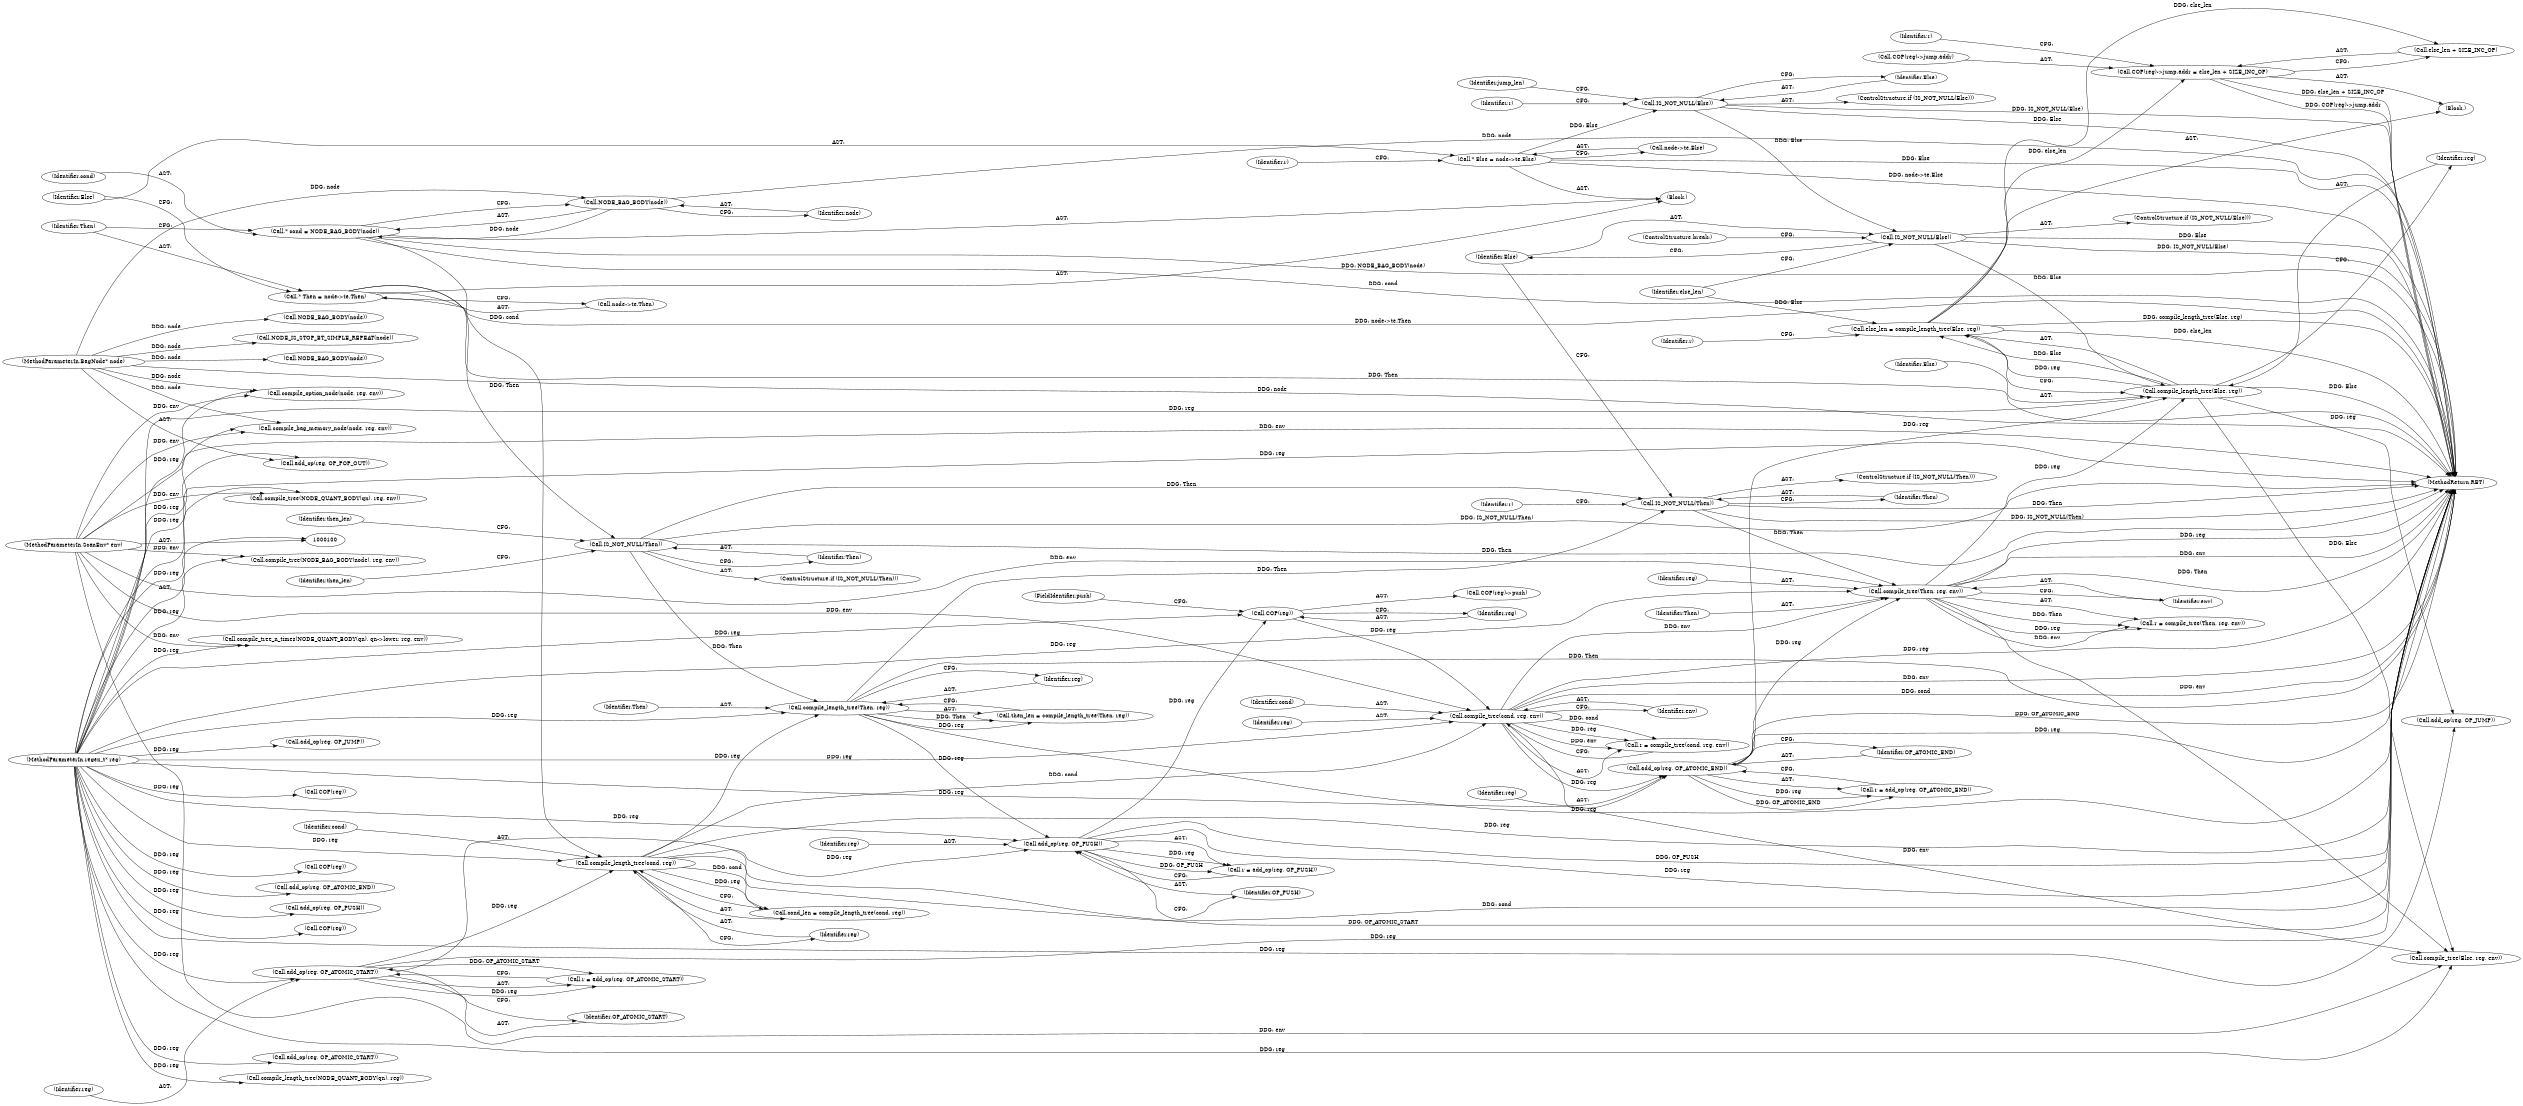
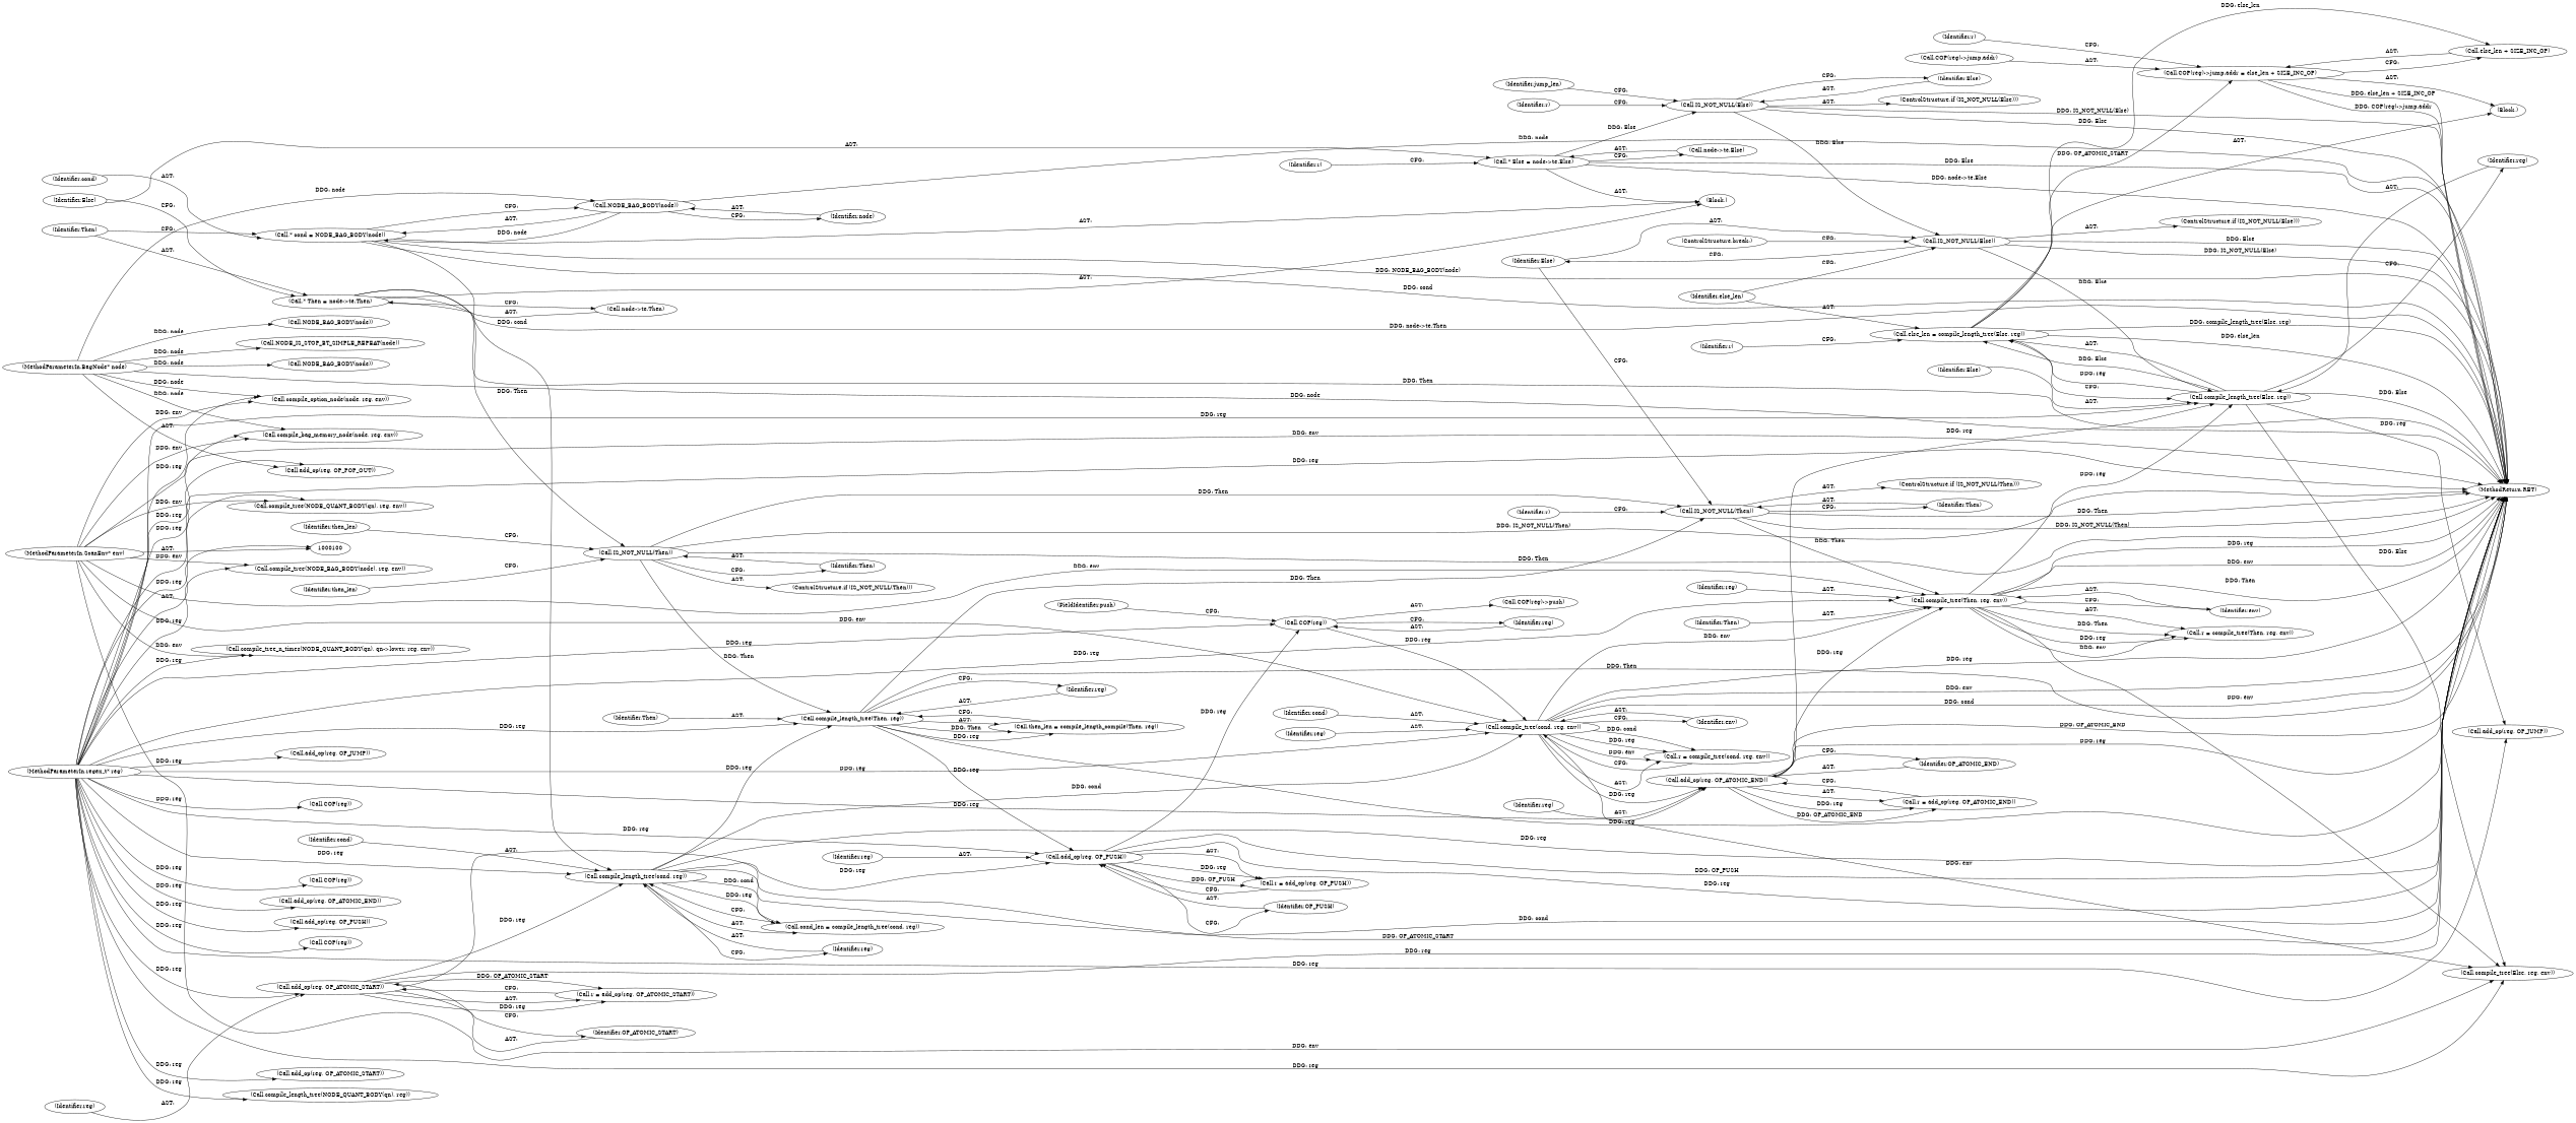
  digraph {
    rankdir=LR
    n1 [label="(Call,COP(reg)->jump.addr = else_len + SIZE_INC_OP)"]
    n2 [label="(Block,)"]
    n3 [label="(MethodReturn,RET)"]
    n4 [label="(Call,else_len + SIZE_INC_OP)"]
    n5 [label="(Call,else_len = compile_length_tree(Else, reg))"]
    n6 [label="(Call,compile_length_tree(Else, reg))"]
    n7 [label="(Identifier,reg)"]
    n8 [label="(Call,add_op(reg, OP_JUMP))"]
    n9 [label="(Call,compile_tree(Else, reg, env))"]
    n10 [label="(Call,IS_NOT_NULL(Else))"]
    n11 [label="(Identifier,Else)"]
    n12 [label="(ControlStructure,if (IS_NOT_NULL(Else)))"]
    n13 [label="(Call,IS_NOT_NULL(Then))"]
    n14 [label="(Call,IS_NOT_NULL(Else))"]
    n15 [label="(ControlStructure,if (IS_NOT_NULL(Else)))"]
    n16 [label="(Identifier,Else)"]
    n17 [label="(Call,* Else = node->te.Else)"]
    n18 [label="(Call,node->te.Else)"]
    n19 [label="(Block,)"]
    n20 [label="(Call,add_op(reg, OP_ATOMIC_END))"]
    n21 [label="(Call,compile_tree(Then, reg, env))"]
    n22 [label="(Identifier,OP_ATOMIC_END)"]
    n23 [label="(Call,r = add_op(reg, OP_ATOMIC_END))"]
    n24 [label="(Identifier,env)"]
    n25 [label="(Call,r = compile_tree(Then, reg, env))"]
    n26 [label="(Call,compile_tree(cond, reg, env))"]
    n27 [label="(Call,r = compile_tree(cond, reg, env))"]
    n28 [label="(Identifier,env)"]
    n29 [label="(Call,compile_length_tree(cond, reg))"]
    n30 [label="(Call,add_op(reg, OP_PUSH))"]
    n31 [label="(Call,compile_length_tree(Then, reg))"]
    n32 [label="(Call,cond_len = compile_length_tree(cond, reg))"]
    n33 [label="(Identifier,reg)"]
    n34 [label="(Call,COP(reg))"]
    n35 [label="(Call,r = add_op(reg, OP_PUSH))"]
    n36 [label="(Identifier,OP_PUSH)"]
    n37 [label="(Identifier,reg)"]
-   n38 [label="(Call,then_len = compile_length_tree(Then, reg))"]
+   n38 [label="(Call,then_len = compile_length_compile(Then, reg))"]
    n39 [label="(Call,* cond = NODE_BAG_BODY(node))"]
    n40 [label="(Call,NODE_BAG_BODY(node))"]
    n41 [label="(Identifier,node)"]
    n42 [label="(MethodParameterIn,BagNode* node)"]
    n43 [label="(Call,compile_option_node(node, reg, env))"]
    n44 [label="(Call,NODE_BAG_BODY(node))"]
    n45 [label="(Call,compile_bag_memory_node(node, reg, env))"]
    n46 [label="(Call,NODE_BAG_BODY(node))"]
    n47 [label="(Call,NODE_IS_STOP_BT_SIMPLE_REPEAT(node))"]
    n48 [label="(Call,add_op(reg, OP_POP_OUT))"]
    n49 [label="(Call,add_op(reg, OP_ATOMIC_START))"]
    n50 [label="(Identifier,OP_ATOMIC_START)"]
    n51 [label="(Call,r = add_op(reg, OP_ATOMIC_START))"]
    n52 [label="(MethodParameterIn,regex_t* reg)"]
    1000100
    n54 [label="(Call,add_op(reg, OP_ATOMIC_END))"]
    n55 [label="(Call,add_op(reg, OP_PUSH))"]
    n56 [label="(Call,compile_tree(NODE_BAG_BODY(node), reg, env))"]
    n57 [label="(Call,COP(reg))"]
    n58 [label="(Call,add_op(reg, OP_ATOMIC_START))"]
    n59 [label="(Call,compile_length_tree(NODE_QUANT_BODY(qn), reg))"]
    n60 [label="(Call,add_op(reg, OP_JUMP))"]
    n61 [label="(Call,COP(reg))"]
    n62 [label="(Call,compile_tree_n_times(NODE_QUANT_BODY(qn), qn->lower, reg, env))"]
    n63 [label="(Call,COP(reg))"]
    n64 [label="(Call,compile_tree(NODE_QUANT_BODY(qn), reg, env))"]
    n65 [label="(Identifier,reg)"]
    n66 [label="(Call,COP(reg)->push)"]
    n67 [label="(Identifier,Then)"]
    n68 [label="(ControlStructure,if (IS_NOT_NULL(Then)))"]
    n69 [label="(Call,IS_NOT_NULL(Then))"]
    n70 [label="(ControlStructure,if (IS_NOT_NULL(Then)))"]
    n71 [label="(Identifier,Then)"]
    n72 [label="(Call,* Then = node->te.Then)"]
    n73 [label="(Call,node->te.Then)"]
    n74 [label="(MethodParameterIn,ScanEnv* env)"]
    n75 [label="(Identifier,Else)"]
    n76 [label="(FieldIdentifier,push)"]
    n77 [label="(Identifier,Then)"]
    n78 [label="(Identifier,then_len)"]
    n79 [label="(Identifier,reg)"]
    n80 [label="(Identifier,cond)"]
    n81 [label="(Identifier,else_len)"]
    n82 [label="(Identifier,r)"]
    n83 [label="(Identifier,r)"]
    n84 [label="(Identifier,Then)"]
    n85 [label="(Identifier,cond)"]
    n86 [label="(Identifier,reg)"]
    n87 [label="(Identifier,then_len)"]
    n88 [label="(ControlStructure,break;)"]
    n89 [label="(Identifier,reg)"]
    n90 [label="(Identifier,r)"]
    n91 [label="(Identifier,reg)"]
    n92 [label="(Identifier,r)"]
    n93 [label="(Identifier,jump_len)"]
    n94 [label="(Identifier,Else)"]
    n95 [label="(Identifier,reg)"]
    n96 [label="(Identifier,r)"]
    n97 [label="(Call,COP(reg)->jump.addr)"]
    n98 [label="(Identifier,Then)"]
    n99 [label="(Identifier,cond)"]
    n1 -> n2 [label="AST: "]
    n1 -> n3 [label="DDG: COP(reg)->jump.addr"]
    n1 -> n3 [label="DDG: else_len + SIZE_INC_OP"]
    n1 -> n4 [label="CFG: "]
    n4 -> n1 [label="AST: "]
-   n5 -> n1 [label="DDG: else_len"]
+   n5 -> n1 [label="DDG: OP_ATOMIC_START"]
    n5 -> n2 [label="AST: "]
    n5 -> n3 [label="DDG: compile_length_tree(Else, reg)"]
    n5 -> n3 [label="DDG: else_len"]
    n5 -> n4 [label="DDG: else_len"]
    n5 -> n6 [label="CFG: "]
    n6 -> n3 [label="DDG: Else"]
    n6 -> n5 [label="AST: "]
    n6 -> n5 [label="DDG: Else"]
    n6 -> n5 [label="DDG: reg"]
    n6 -> n7 [label="CFG: "]
    n6 -> n8 [label="DDG: reg"]
    n6 -> n9 [label="DDG: Else"]
    n7 -> n6 [label="AST: "]
    n10 -> n3 [label="DDG: Else"]
    n10 -> n3 [label="DDG: IS_NOT_NULL(Else)"]
    n10 -> n6 [label="DDG: Else"]
    n10 -> n11 [label="CFG: "]
    n10 -> n12 [label="AST: "]
    n11 -> n10 [label="AST: "]
    n11 -> n13 [label="CFG: "]
    n13 -> n3 [label="DDG: IS_NOT_NULL(Then)"]
    n13 -> n3 [label="DDG: Then"]
    n13 -> n21 [label="DDG: Then"]
    n13 -> n67 [label="CFG: "]
    n13 -> n68 [label="AST: "]
    n14 -> n3 [label="DDG: IS_NOT_NULL(Else)"]
    n14 -> n3 [label="DDG: Else"]
    n14 -> n10 [label="DDG: Else"]
    n14 -> n15 [label="AST: "]
    n14 -> n16 [label="CFG: "]
    n16 -> n14 [label="AST: "]
    n17 -> n3 [label="DDG: Else"]
    n17 -> n3 [label="DDG: node->te.Else"]
    n17 -> n14 [label="DDG: Else"]
    n17 -> n18 [label="CFG: "]
    n17 -> n19 [label="AST: "]
    n18 -> n17 [label="AST: "]
    n20 -> n3 [label="DDG: reg"]
    n20 -> n3 [label="DDG: OP_ATOMIC_END"]
    n20 -> n6 [label="DDG: reg"]
    n20 -> n21 [label="DDG: reg"]
    n20 -> n22 [label="CFG: "]
    n20 -> n23 [label="AST: "]
    n20 -> n23 [label="DDG: reg"]
    n20 -> n23 [label="DDG: OP_ATOMIC_END"]
    n21 -> n3 [label="DDG: env"]
    n21 -> n3 [label="DDG: Then"]
    n21 -> n3 [label="DDG: reg"]
    n21 -> n6 [label="DDG: reg"]
    n21 -> n9 [label="DDG: env"]
    n21 -> n24 [label="CFG: "]
    n21 -> n25 [label="AST: "]
    n21 -> n25 [label="DDG: Then"]
    n21 -> n25 [label="DDG: reg"]
    n21 -> n25 [label="DDG: env"]
    n22 -> n20 [label="AST: "]
    n23 -> n20 [label="CFG: "]
    n24 -> n21 [label="AST: "]
    n26 -> n3 [label="DDG: cond"]
    n26 -> n3 [label="DDG: env"]
    n26 -> n3 [label="DDG: reg"]
    n26 -> n9 [label="DDG: env"]
    n26 -> n20 [label="DDG: reg"]
    n26 -> n21 [label="DDG: env"]
    n26 -> n27 [label="AST: "]
    n26 -> n27 [label="DDG: cond"]
    n26 -> n27 [label="DDG: reg"]
    n26 -> n27 [label="DDG: env"]
    n26 -> n28 [label="CFG: "]
    n27 -> n26 [label="CFG: "]
    n28 -> n26 [label="AST: "]
    n29 -> n3 [label="DDG: cond"]
    n29 -> n3 [label="DDG: reg"]
    n29 -> n26 [label="DDG: cond"]
    n29 -> n30 [label="DDG: reg"]
    n29 -> n31 [label="DDG: reg"]
    n29 -> n32 [label="AST: "]
    n29 -> n32 [label="DDG: cond"]
    n29 -> n32 [label="DDG: reg"]
    n29 -> n33 [label="CFG: "]
    n30 -> n3 [label="DDG: OP_PUSH"]
    n30 -> n3 [label="DDG: reg"]
    n30 -> n34 [label="DDG: reg"]
    n30 -> n35 [label="AST: "]
    n30 -> n35 [label="DDG: reg"]
    n30 -> n35 [label="DDG: OP_PUSH"]
    n30 -> n36 [label="CFG: "]
    n31 -> n3 [label="DDG: Then"]
    n31 -> n3 [label="DDG: reg"]
    n31 -> n13 [label="DDG: Then"]
    n31 -> n30 [label="DDG: reg"]
    n31 -> n37 [label="CFG: "]
    n31 -> n38 [label="AST: "]
    n31 -> n38 [label="DDG: Then"]
    n31 -> n38 [label="DDG: reg"]
    n32 -> n29 [label="CFG: "]
    n33 -> n29 [label="AST: "]
    n34 -> n26 [label="DDG: reg"]
    n34 -> n65 [label="CFG: "]
    n34 -> n66 [label="AST: "]
    n35 -> n30 [label="CFG: "]
    n36 -> n30 [label="AST: "]
    n37 -> n31 [label="AST: "]
    n38 -> n31 [label="CFG: "]
    n39 -> n3 [label="DDG: NODE_BAG_BODY(node)"]
    n39 -> n3 [label="DDG: cond"]
    n39 -> n19 [label="AST: "]
    n39 -> n29 [label="DDG: cond"]
    n39 -> n40 [label="CFG: "]
    n40 -> n3 [label="DDG: node"]
    n40 -> n39 [label="AST: "]
    n40 -> n39 [label="DDG: node"]
    n40 -> n41 [label="CFG: "]
    n41 -> n40 [label="AST: "]
    n42 -> n3 [label="DDG: node"]
    n42 -> n40 [label="DDG: node"]
    n42 -> n43 [label="DDG: node"]
    n42 -> n44 [label="DDG: node"]
    n42 -> n45 [label="DDG: node"]
    n42 -> n46 [label="DDG: node"]
    n42 -> n47 [label="DDG: node"]
    n42 -> n48 [label="AST: "]
    n49 -> n3 [label="DDG: reg"]
    n49 -> n3 [label="DDG: OP_ATOMIC_START"]
    n49 -> n29 [label="DDG: reg"]
    n49 -> n50 [label="CFG: "]
    n49 -> n51 [label="AST: "]
    n49 -> n51 [label="DDG: reg"]
    n49 -> n51 [label="DDG: OP_ATOMIC_START"]
    n50 -> n49 [label="AST: "]
    n51 -> n49 [label="CFG: "]
    n52 -> n3 [label="DDG: reg"]
    n52 -> n6 [label="DDG: reg"]
    n52 -> n8 [label="DDG: reg"]
    n52 -> n9 [label="DDG: reg"]
    n52 -> n20 [label="DDG: reg"]
    n52 -> n21 [label="DDG: reg"]
    n52 -> n26 [label="DDG: reg"]
    n52 -> n29 [label="DDG: reg"]
    n52 -> n30 [label="DDG: reg"]
    n52 -> n31 [label="DDG: reg"]
    n52 -> n34 [label="DDG: reg"]
    n52 -> n43 [label="DDG: reg"]
    n52 -> n45 [label="DDG: reg"]
    n52 -> n48 [label="DDG: reg"]
    n52 -> n49 [label="DDG: reg"]
    n52 -> 1000100 [label="AST: "]
    n52 -> n54 [label="DDG: reg"]
    n52 -> n55 [label="DDG: reg"]
    n52 -> n56 [label="DDG: reg"]
    n52 -> n57 [label="DDG: reg"]
    n52 -> n58 [label="DDG: reg"]
    n52 -> n59 [label="DDG: reg"]
    n52 -> n60 [label="DDG: reg"]
    n52 -> n61 [label="DDG: reg"]
    n52 -> n62 [label="DDG: reg"]
    n52 -> n63 [label="DDG: reg"]
    n52 -> n64 [label="DDG: reg"]
    n65 -> n34 [label="AST: "]
    n67 -> n13 [label="AST: "]
    n69 -> n3 [label="DDG: Then"]
    n69 -> n3 [label="DDG: IS_NOT_NULL(Then)"]
    n69 -> n13 [label="DDG: Then"]
    n69 -> n31 [label="DDG: Then"]
    n69 -> n70 [label="AST: "]
    n69 -> n71 [label="CFG: "]
    n71 -> n69 [label="AST: "]
    n72 -> n3 [label="DDG: node->te.Then"]
    n72 -> n3 [label="DDG: Then"]
    n72 -> n19 [label="AST: "]
    n72 -> n69 [label="DDG: Then"]
    n72 -> n73 [label="CFG: "]
    n73 -> n72 [label="AST: "]
    n74 -> n3 [label="DDG: env"]
    n74 -> n9 [label="DDG: env"]
    n74 -> n21 [label="DDG: env"]
    n74 -> n26 [label="DDG: env"]
    n74 -> n43 [label="DDG: env"]
    n74 -> n45 [label="DDG: env"]
    n74 -> 1000100 [label="AST: "]
    n74 -> n56 [label="DDG: env"]
    n74 -> n62 [label="DDG: env"]
    n74 -> n64 [label="DDG: env"]
    n75 -> n17 [label="AST: "]
    n75 -> n72 [label="CFG: "]
    n76 -> n34 [label="CFG: "]
    n77 -> n39 [label="CFG: "]
    n77 -> n72 [label="AST: "]
    n78 -> n69 [label="CFG: "]
    n79 -> n30 [label="AST: "]
    n80 -> n26 [label="AST: "]
-   n81 -> n5 [label="DDG: Else"]
+   n81 -> n5 [label="AST: "]
    n81 -> n10 [label="CFG: "]
    n82 -> n13 [label="CFG: "]
    n83 -> n1 [label="CFG: "]
    n84 -> n31 [label="AST: "]
    n85 -> n39 [label="AST: "]
    n86 -> n20 [label="AST: "]
    n87 -> n69 [label="CFG: "]
    n88 -> n10 [label="CFG: "]
    n89 -> n21 [label="AST: "]
    n90 -> n5 [label="CFG: "]
    n91 -> n26 [label="AST: "]
    n92 -> n17 [label="CFG: "]
    n93 -> n14 [label="CFG: "]
    n94 -> n6 [label="AST: "]
    n95 -> n49 [label="AST: "]
    n96 -> n14 [label="CFG: "]
    n97 -> n1 [label="AST: "]
    n98 -> n21 [label="AST: "]
    n99 -> n29 [label="AST: "]
  }
